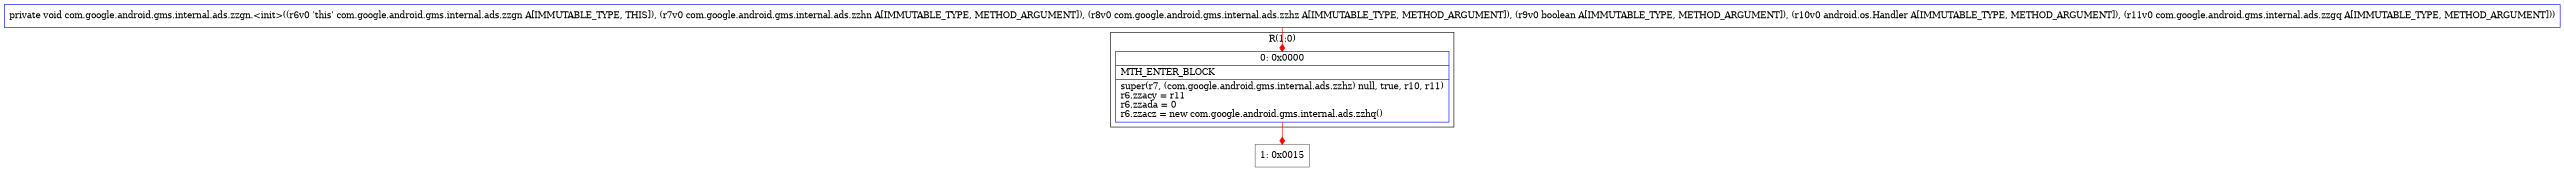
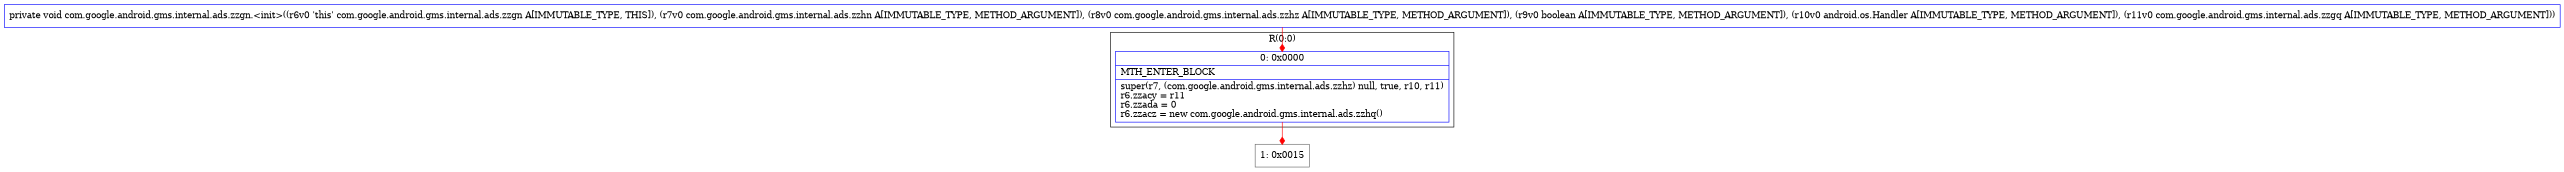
  digraph {
    node [color=blue shape=record]
    edge [color=red arrowhead=diamond]
    n1 [label="{0\:\ 0x0000|MTH_ENTER_BLOCK\l|super(r7, (com.google.android.gms.internal.ads.zzhz) null, true, r10, r11)\lr6.zzacy = r11\lr6.zzada = 0\lr6.zzacz = new com.google.android.gms.internal.ads.zzhq()\l}"]
    n2 [color=gray40 label="{1\:\ 0x0015}"]
    n3 [label="{private void com.google.android.gms.internal.ads.zzgn.\<init\>((r6v0 'this' com.google.android.gms.internal.ads.zzgn A[IMMUTABLE_TYPE, THIS]), (r7v0 com.google.android.gms.internal.ads.zzhn A[IMMUTABLE_TYPE, METHOD_ARGUMENT]), (r8v0 com.google.android.gms.internal.ads.zzhz A[IMMUTABLE_TYPE, METHOD_ARGUMENT]), (r9v0 boolean A[IMMUTABLE_TYPE, METHOD_ARGUMENT]), (r10v0 android.os.Handler A[IMMUTABLE_TYPE, METHOD_ARGUMENT]), (r11v0 com.google.android.gms.internal.ads.zzgq A[IMMUTABLE_TYPE, METHOD_ARGUMENT])) }"]
    subgraph cluster_1 {
-     label="R(1:0)"
+     label="R(0:0)"
      n1
    }
    n1 -> n2
    n3 -> n1
  }
